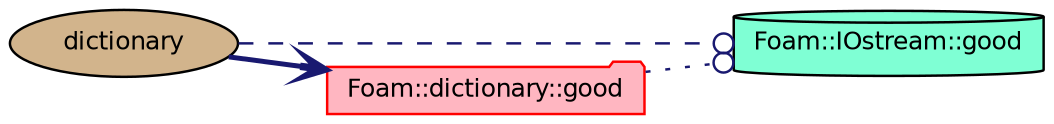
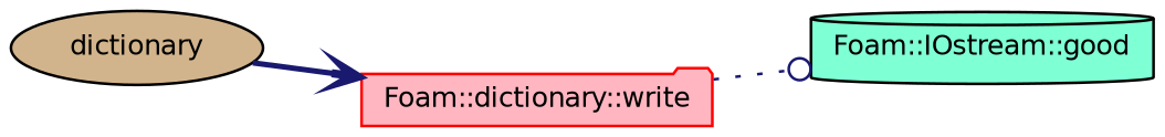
  digraph {
    rankdir=LR
    node [color=black fontname=Helvetica fontsize=10 style=filled]
    edge [arrowhead=odot color=midnightblue fontname=Helvetica fontsize=10 labelfontname=Helvetica labelfontsize=10]
    n1 [fillcolor=tan fontcolor=black height=0.2 label=dictionary shape=ellipse width=0.4]
    n2 [fillcolor=aquamarine height=0.2 label="Foam::IOstream::good" shape=cylinder width=0.4]
-   n3 [color=red fillcolor=lightpink height=0.2 label="Foam::dictionary::good" shape=folder width=0.4]
-   n1 -> n2 [style=dashed]
+   n3 [color=red fillcolor=lightpink height=0.2 label="Foam::dictionary::write" shape=folder width=0.4]
    n1 -> n3 [arrowhead=vee style=bold]
    n3 -> n2 [style=dotted]
  }
